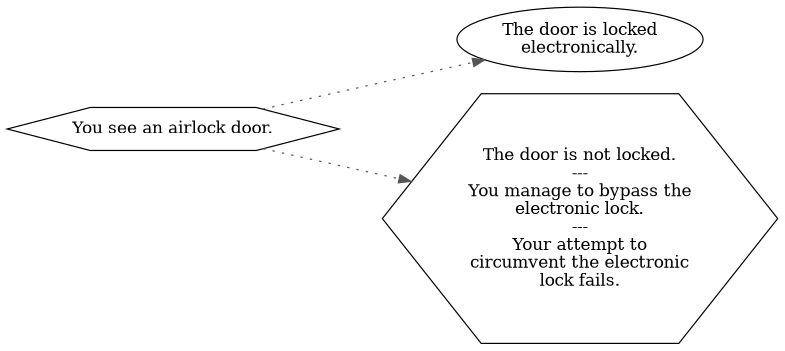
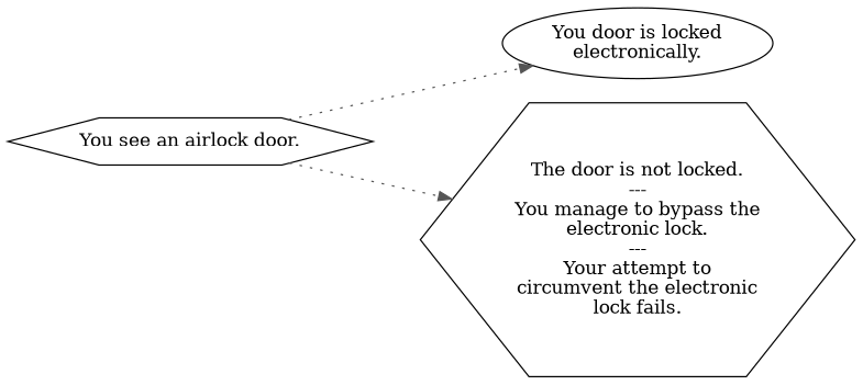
  digraph {
    rankdir=LR
    node [color="#000000" fillcolor="#FFFFFF" style=filled shape=hexagon]
    edge [color="#555555" style=dotted]
    n1 [label="You see an airlock door."]
-   n2 [label="The door is locked\nelectronically." shape=ellipse]
+   n2 [label="You door is locked\nelectronically." shape=ellipse]
    n3 [label="The door is not locked.\n---\nYou manage to bypass the\nelectronic lock.\n---\nYour attempt to\ncircumvent the electronic\nlock fails."]
    n1 -> n2
    n1 -> n3
  }
